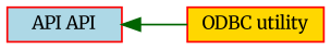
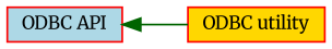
  digraph {
    rankdir=LR
    fontname=Merriweather
    node [color=red fontname=Merriweather fontsize=10 shape=box style=filled]
-   n1 [fillcolor=lightblue height=0.2 label="API API" width=0.4]
+   n1 [fillcolor=lightblue height=0.2 label="ODBC API" width=0.4]
    n2 [fillcolor=gold fontcolor=black height=0.2 label="ODBC utility" width=0.4]
    n1 -> n2 [dir=back fontname=Merriweather fontsize=10 labelfontname=Helvetica labelfontsize=10 shape=plaintext style=solid color=darkgreen]
  }
